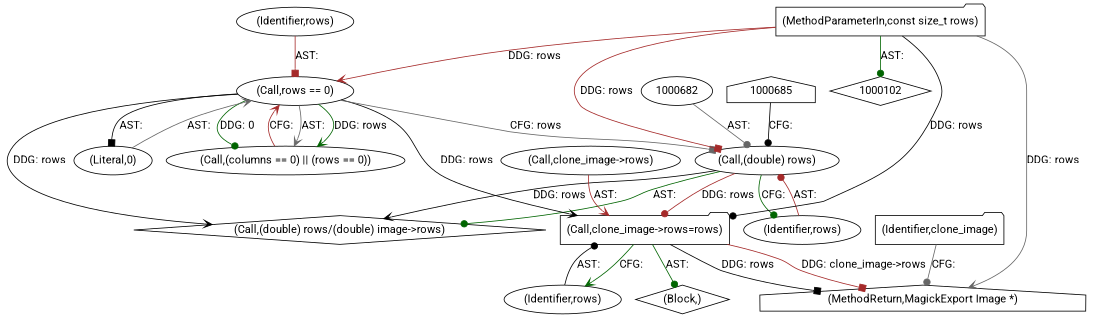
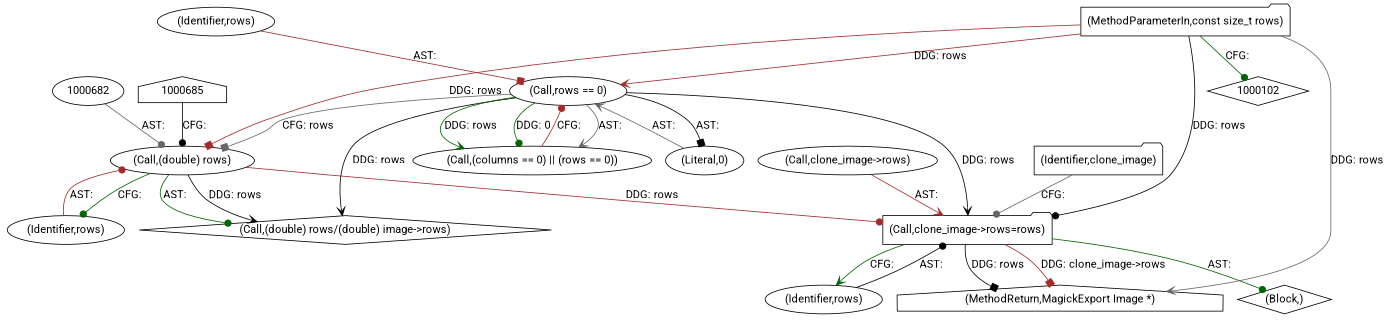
  digraph {
    fontname=Roboto
    node [fontname=Roboto shape=ellipse]
    edge [arrowhead=dot color=brown fontname=Roboto]
    n1 [label="(Call,clone_image->rows=rows)" shape=folder]
    n2 [label="(Block,)" shape=diamond]
    n3 [label="(Identifier,rows)"]
    n4 [label="(MethodReturn,MagickExport Image *)" shape=house]
    n5 [label="(Call,(double) rows)"]
    n6 [label="(Identifier,rows)"]
    n7 [label="(Call,(double) rows/(double) image->rows)" shape=diamond]
    n8 [label="(Call,rows == 0)"]
    n9 [label="(Call,(columns == 0) || (rows == 0))"]
    n10 [label="(Literal,0)"]
    n11 [label="(MethodParameterIn,const size_t rows)" shape=folder]
    1000102 [shape=diamond]
    n13 [label="(Identifier,rows)"]
    n14 [label="(Call,clone_image->rows)"]
    n15 [label="(Identifier,clone_image)" shape=folder]
    1000682
    1000685 [shape=house]
    n1 -> n2 [color=darkgreen label="AST: "]
    n1 -> n3 [arrowhead=vee color=darkgreen label="CFG: "]
    n1 -> n4 [arrowhead=box label="DDG: clone_image->rows"]
    n1 -> n4 [arrowhead=box color=black label="DDG: rows"]
    n3 -> n1 [color=black label="AST: "]
    n5 -> n1 [label="DDG: rows"]
    n5 -> n6 [color=darkgreen label="CFG: "]
    n5 -> n7 [color=darkgreen label="AST: "]
    n5 -> n7 [arrowhead=vee color=black label="DDG: rows"]
    n6 -> n5 [label="AST: "]
    n8 -> n1 [arrowhead=vee color=black label="DDG: rows"]
    n8 -> n5 [arrowhead=box color=gray40 label="CFG: rows"]
    n8 -> n7 [arrowhead=vee color=black label="DDG: rows"]
    n8 -> n9 [arrowhead=vee color=gray40 label="AST: "]
    n8 -> n9 [arrowhead=vee color=darkgreen label="DDG: rows"]
    n8 -> n9 [color=darkgreen label="DDG: 0"]
    n8 -> n10 [arrowhead=box color=black label="AST: "]
-   n9 -> n8 [arrowhead=vee label="CFG: "]
+   n9 -> n8 [label="CFG: "]
    n10 -> n8 [arrowhead=vee color=gray40 label="AST: "]
    n11 -> n1 [color=black label="DDG: rows"]
    n11 -> n4 [arrowhead=vee color=gray40 label="DDG: rows"]
    n11 -> n5 [arrowhead=box label="DDG: rows"]
    n11 -> n8 [arrowhead=vee label="DDG: rows"]
-   n11 -> 1000102 [color=darkgreen label="AST: "]
+   n11 -> 1000102 [color=darkgreen label="CFG: "]
    n13 -> n8 [arrowhead=box label="AST: "]
    n14 -> n1 [arrowhead=vee label="AST: "]
-   n15 -> n4 [color=gray40 label="CFG: "]
+   n15 -> n1 [color=gray40 label="CFG: "]
    1000682 -> n5 [color=gray40 label="AST: "]
    1000685 -> n5 [color=black label="CFG: "]
  }
